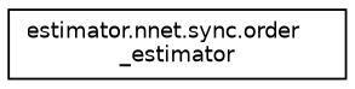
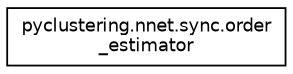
  digraph {
    rankdir=LR
-   n1 [color=black fillcolor=white fontname=Helvetica fontsize=10 height=0.2 label="estimator.nnet.sync.order\l_estimator" shape=record style=filled width=0.4]
+   n1 [color=black fillcolor=white fontname=Helvetica fontsize=10 height=0.2 label="pyclustering.nnet.sync.order\l_estimator" shape=record style=filled width=0.4]
  }
